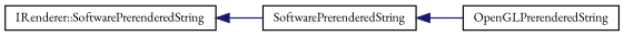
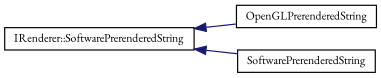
  digraph {
    fontname="EB Garamond"
    rankdir=LR
    node [color=black fillcolor=white fontname="EB Garamond" fontsize=10 shape=record style=filled]
    edge [color=midnightblue dir=back fontname="EB Garamond" fontsize=10 labelfontname=Helvetica labelfontsize=10 style=solid]
    n1 [height=0.2 label="IRenderer::SoftwarePrerenderedString" width=0.4]
    n2 [height=0.2 label=OpenGLPrerenderedString width=0.4]
    n3 [height=0.2 label=SoftwarePrerenderedString width=0.4]
-   n3 -> n2
+   n1 -> n2
    n1 -> n3
  }
